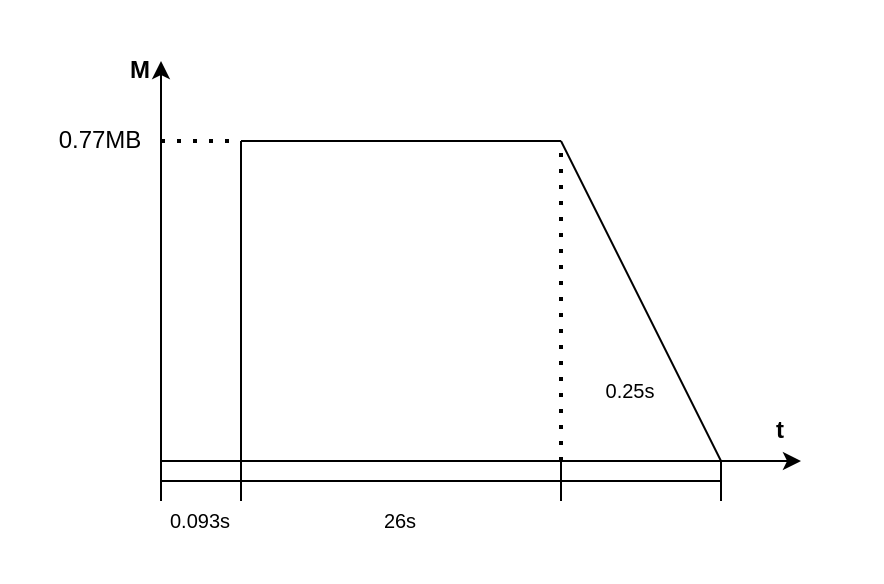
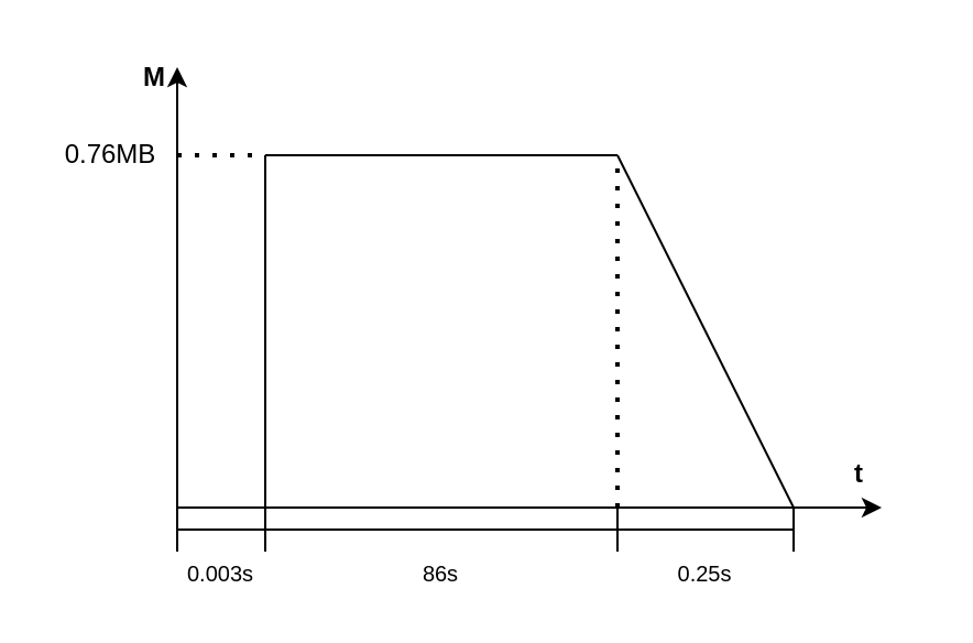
  <mxCell id="0" />
  <mxCell id="1" parent="0" />
  <mxCell id="2" value="" style="endArrow=classic;html=1;rounded=0;endFill=1;" edge="1" parent="1"><mxGeometry width="50" height="50" relative="1" as="geometry"><mxPoint x="80" y="230" as="sourcePoint" /><mxPoint x="80" y="30" as="targetPoint" /></mxGeometry></mxCell>
  <mxCell id="3" value="" style="endArrow=classic;html=1;rounded=0;endFill=1;" edge="1" parent="1"><mxGeometry width="50" height="50" relative="1" as="geometry"><mxPoint x="80" y="230" as="sourcePoint" /><mxPoint x="400" y="230" as="targetPoint" /></mxGeometry></mxCell>
  <mxCell id="4" value="" style="endArrow=none;html=1;rounded=0;" edge="1" parent="1"><mxGeometry width="50" height="50" relative="1" as="geometry"><mxPoint x="120" y="230" as="sourcePoint" /><mxPoint x="120" y="70" as="targetPoint" /></mxGeometry></mxCell>
  <mxCell id="5" value="" style="endArrow=none;html=1;rounded=0;" edge="1" parent="1"><mxGeometry width="50" height="50" relative="1" as="geometry"><mxPoint x="280" y="70" as="sourcePoint" /><mxPoint x="360" y="230" as="targetPoint" /></mxGeometry></mxCell>
  <mxCell id="6" value="" style="endArrow=none;html=1;rounded=0;" edge="1" parent="1"><mxGeometry width="50" height="50" relative="1" as="geometry"><mxPoint x="120" y="70" as="sourcePoint" /><mxPoint x="280" y="70" as="targetPoint" /></mxGeometry></mxCell>
- <mxCell id="7" value="&lt;font style=&quot;font-size: 10px;&quot;&gt;0.093s&lt;/font&gt;" style="text;html=1;strokeColor=none;fillColor=none;align=center;verticalAlign=middle;whiteSpace=wrap;rounded=0;" vertex="1" parent="1"><mxGeometry x="80" y="250" width="40" height="20" as="geometry" /></mxCell>
+ <mxCell id="7" value="&lt;font style=&quot;font-size: 10px;&quot;&gt;0.003s&lt;/font&gt;" style="text;html=1;strokeColor=none;fillColor=none;align=center;verticalAlign=middle;whiteSpace=wrap;rounded=0;" vertex="1" parent="1"><mxGeometry x="80" y="250" width="40" height="20" as="geometry" /></mxCell>
  <mxCell id="8" value="" style="shape=crossbar;whiteSpace=wrap;html=1;rounded=1;" vertex="1" parent="1"><mxGeometry x="80" y="230" width="40" height="20" as="geometry" /></mxCell>
- <mxCell id="9" value="&lt;font style=&quot;font-size: 10px;&quot;&gt;26s&lt;/font&gt;" style="text;html=1;strokeColor=none;fillColor=none;align=center;verticalAlign=middle;whiteSpace=wrap;rounded=0;" vertex="1" parent="1"><mxGeometry x="180" y="250" width="40" height="20" as="geometry" /></mxCell>
+ <mxCell id="9" value="&lt;font style=&quot;font-size: 10px;&quot;&gt;86s&lt;/font&gt;" style="text;html=1;strokeColor=none;fillColor=none;align=center;verticalAlign=middle;whiteSpace=wrap;rounded=0;" vertex="1" parent="1"><mxGeometry x="180" y="250" width="40" height="20" as="geometry" /></mxCell>
  <mxCell id="10" value="" style="shape=crossbar;whiteSpace=wrap;html=1;rounded=1;" vertex="1" parent="1"><mxGeometry x="120" y="230" width="160" height="20" as="geometry" /></mxCell>
- <mxCell id="11" value="&lt;font style=&quot;font-size: 10px;&quot;&gt;0.25s&lt;/font&gt;" style="text;html=1;strokeColor=none;fillColor=none;align=center;verticalAlign=middle;whiteSpace=wrap;rounded=0;" vertex="1" parent="1"><mxGeometry x="295" y="185" width="40" height="20" as="geometry" /></mxCell>
+ <mxCell id="11" value="&lt;font style=&quot;font-size: 10px;&quot;&gt;0.25s&lt;/font&gt;" style="text;html=1;strokeColor=none;fillColor=none;align=center;verticalAlign=middle;whiteSpace=wrap;rounded=0;" vertex="1" parent="1"><mxGeometry x="300" y="250" width="40" height="20" as="geometry" /></mxCell>
  <mxCell id="12" value="" style="shape=crossbar;whiteSpace=wrap;html=1;rounded=1;" vertex="1" parent="1"><mxGeometry x="280" y="230" width="80" height="20" as="geometry" /></mxCell>
  <mxCell id="13" value="&lt;b&gt;t&lt;/b&gt;" style="text;html=1;strokeColor=none;fillColor=none;align=center;verticalAlign=middle;whiteSpace=wrap;rounded=0;" vertex="1" parent="1"><mxGeometry x="360" y="200" width="60" height="30" as="geometry" /></mxCell>
  <mxCell id="14" value="&lt;b&gt;M&lt;/b&gt;" style="text;html=1;strokeColor=none;fillColor=none;align=center;verticalAlign=middle;whiteSpace=wrap;rounded=0;" vertex="1" parent="1"><mxGeometry x="40" y="20" width="60" height="30" as="geometry" /></mxCell>
- <mxCell id="15" value="0.77MB" style="text;html=1;strokeColor=none;fillColor=none;align=center;verticalAlign=middle;whiteSpace=wrap;rounded=0;" vertex="1" parent="1"><mxGeometry x="20" y="60" width="60" height="20" as="geometry" /></mxCell>
+ <mxCell id="15" value="0.76MB" style="text;html=1;strokeColor=none;fillColor=none;align=center;verticalAlign=middle;whiteSpace=wrap;rounded=0;" vertex="1" parent="1"><mxGeometry x="20" y="60" width="60" height="20" as="geometry" /></mxCell>
  <mxCell id="16" value="" style="endArrow=none;dashed=1;html=1;dashPattern=1 3;strokeWidth=2;rounded=0;" edge="1" parent="1"><mxGeometry width="50" height="50" relative="1" as="geometry"><mxPoint x="80" y="70" as="sourcePoint" /><mxPoint x="120" y="70" as="targetPoint" /></mxGeometry></mxCell>
  <mxCell id="17" value="" style="endArrow=none;dashed=1;html=1;dashPattern=1 3;strokeWidth=2;rounded=0;" edge="1" parent="1"><mxGeometry width="50" height="50" relative="1" as="geometry"><mxPoint x="280" y="230" as="sourcePoint" /><mxPoint x="280" y="70" as="targetPoint" /></mxGeometry></mxCell>
